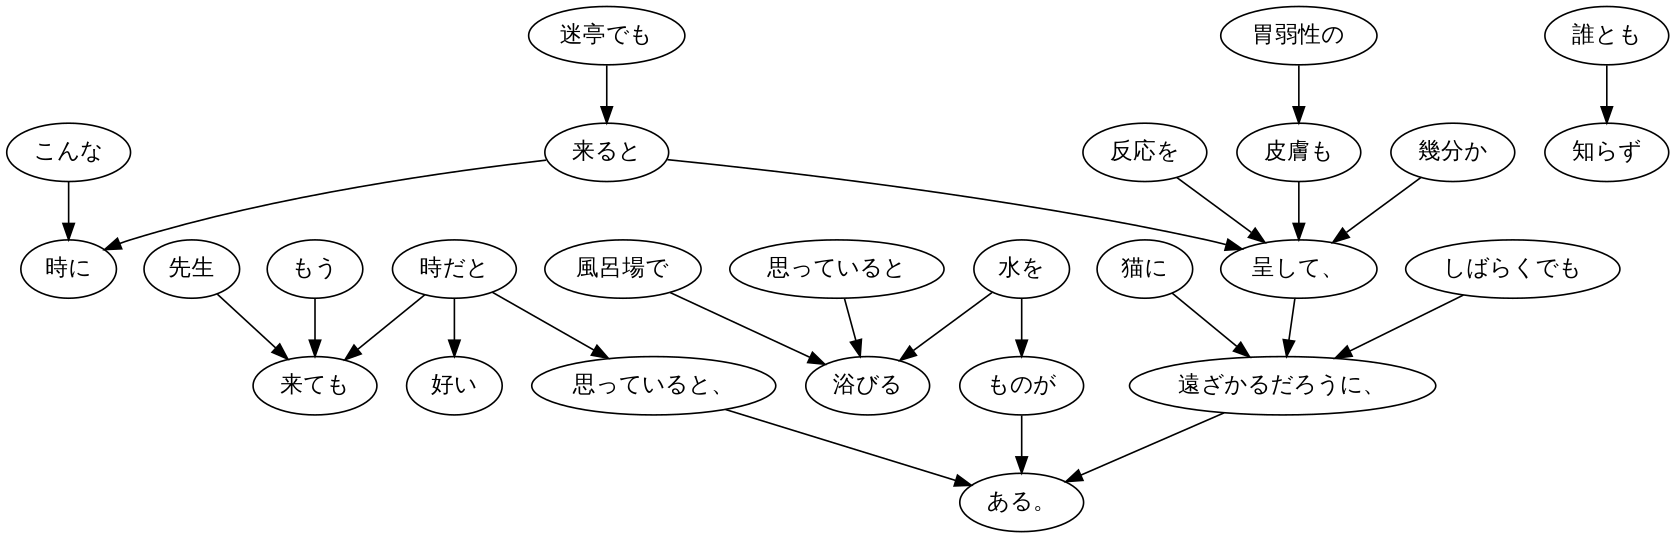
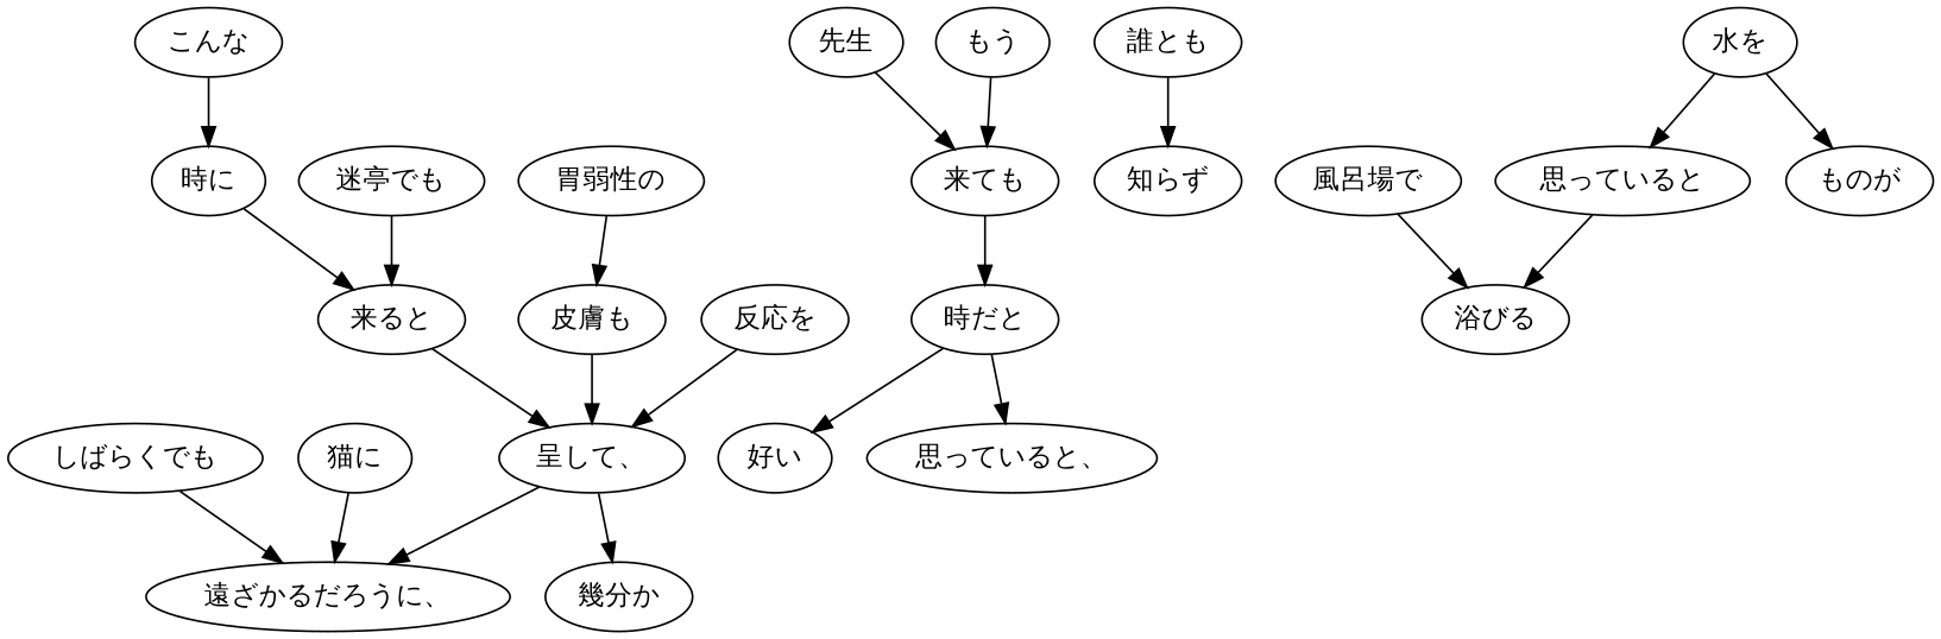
  digraph {
    n1 [label="こんな"]
    n2 [label="時に"]
    n3 [label="来ると"]
    n4 [label="呈して、"]
    n5 [label="迷亭でも"]
    n6 [label="遠ざかるだろうに、"]
    n7 [label="胃弱性の"]
    n8 [label="皮膚も"]
    n9 [label="幾分か"]
    n10 [label="反応を"]
-   n11 [label="ある。"]
    n12 [label="しばらくでも"]
    n13 [label="猫に"]
    n14 [label="先生"]
    n15 [label="来ても"]
    n16 [label="時だと"]
    n17 [label="もう"]
    n18 [label="好い"]
    n19 [label="思っていると、"]
    n20 [label="誰とも"]
    n21 [label="知らず"]
    n22 [label="浴びる"]
    n23 [label="風呂場で"]
    n24 [label="思っていると"]
    n25 [label="水を"]
    n26 [label="ものが"]
    n1 -> n2
-   n3 -> n2
+   n2 -> n3
    n3 -> n4
    n4 -> n6
    n5 -> n3
-   n6 -> n11
    n7 -> n8
    n8 -> n4
-   n9 -> n4
+   n4 -> n9
    n10 -> n4
    n12 -> n6
    n13 -> n6
    n14 -> n15
-   n16 -> n15
+   n15 -> n16
    n16 -> n18
    n16 -> n19
    n17 -> n15
-   n19 -> n11
    n20 -> n21
    n23 -> n22
    n24 -> n22
-   n25 -> n22
+   n25 -> n24
    n25 -> n26
-   n26 -> n11
  }
